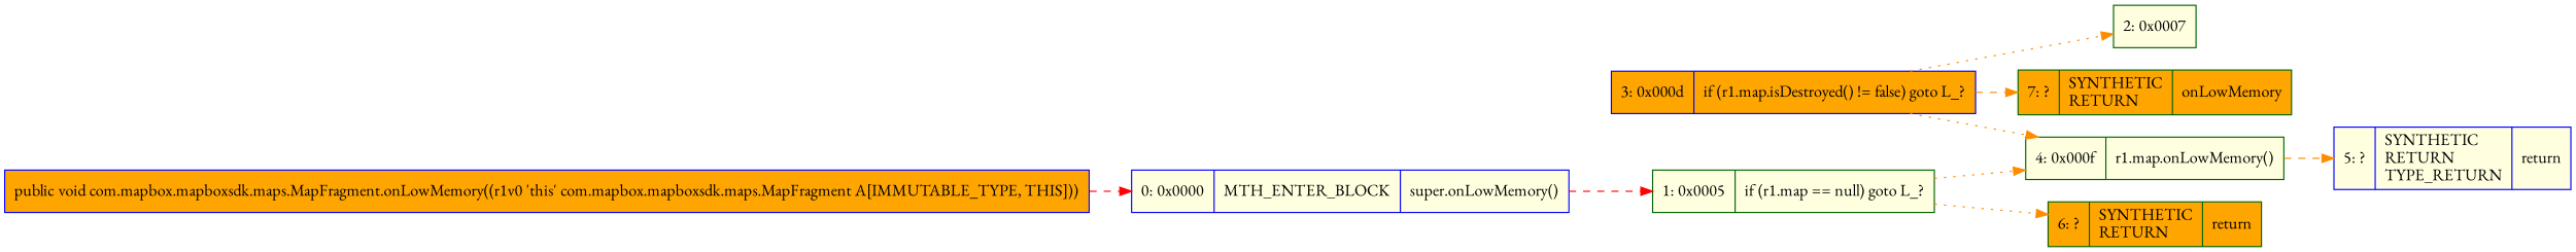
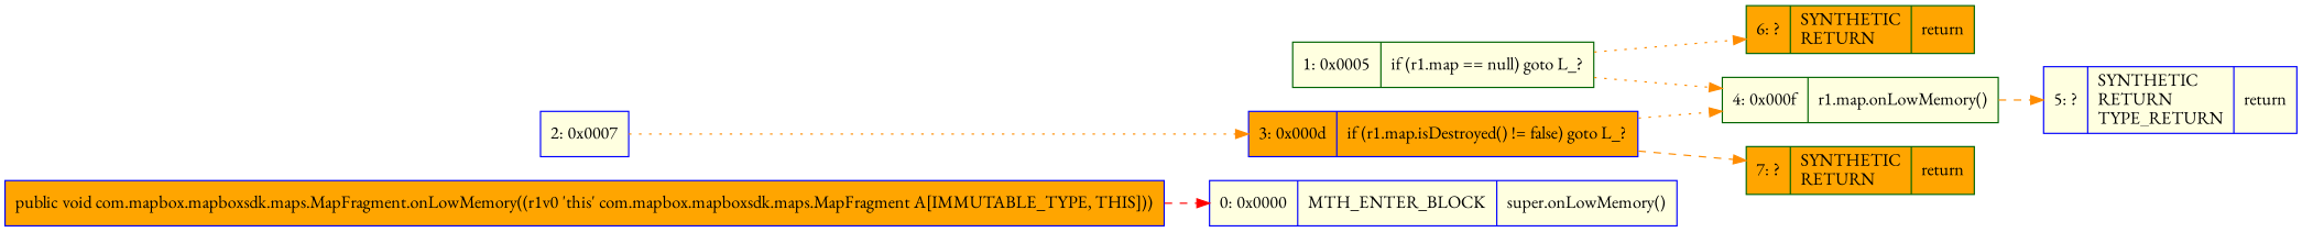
  digraph {
    fontname="EB Garamond"
    rankdir=LR
    node [color=blue fillcolor=lightyellow fontname="EB Garamond" shape=record style=filled]
    edge [color=darkorange fontname="EB Garamond" style=dashed]
    n1 [label="{0\:\ 0x0000|MTH_ENTER_BLOCK\l|super.onLowMemory()\l}"]
    n2 [color=darkgreen label="{1\:\ 0x0005|if (r1.map == null) goto L_?\l}"]
    n3 [color=darkgreen fillcolor=orange label="{6\:\ ?|SYNTHETIC\lRETURN\l|return\l}"]
    n4 [color=darkgreen label="{4\:\ 0x000f|r1.map.onLowMemory()\l}"]
-   n5 [color=darkgreen label="{2\:\ 0x0007}"]
+   n5 [label="{2\:\ 0x0007}"]
    n6 [fillcolor=orange label="{3\:\ 0x000d|if (r1.map.isDestroyed() != false) goto L_?\l}"]
-   n7 [color=darkgreen fillcolor=orange label="{7\:\ ?|SYNTHETIC\lRETURN\l|onLowMemory\l}"]
+   n7 [color=darkgreen fillcolor=orange label="{7\:\ ?|SYNTHETIC\lRETURN\l|return\l}"]
    n8 [label="{5\:\ ?|SYNTHETIC\lRETURN\lTYPE_RETURN\l|return\l}"]
    n9 [fillcolor=orange label="{public void com.mapbox.mapboxsdk.maps.MapFragment.onLowMemory((r1v0 'this' com.mapbox.mapboxsdk.maps.MapFragment A[IMMUTABLE_TYPE, THIS])) }"]
-   n1 -> n2 [color=red]
    n2 -> n3 [style=dotted]
    n2 -> n4 [style=dotted]
    n4 -> n8
-   n6 -> n5 [style=dotted]
+   n5 -> n6 [style=dotted]
    n6 -> n4 [style=dotted]
    n6 -> n7
    n9 -> n1 [color=red]
  }
